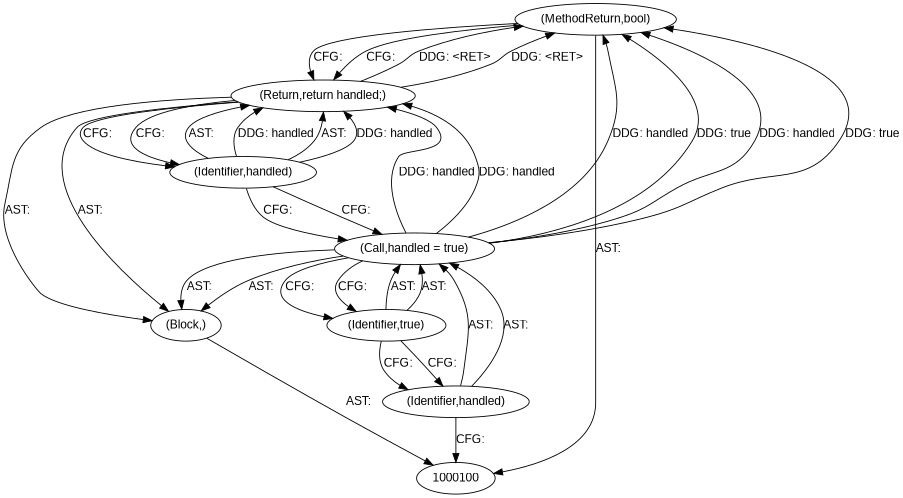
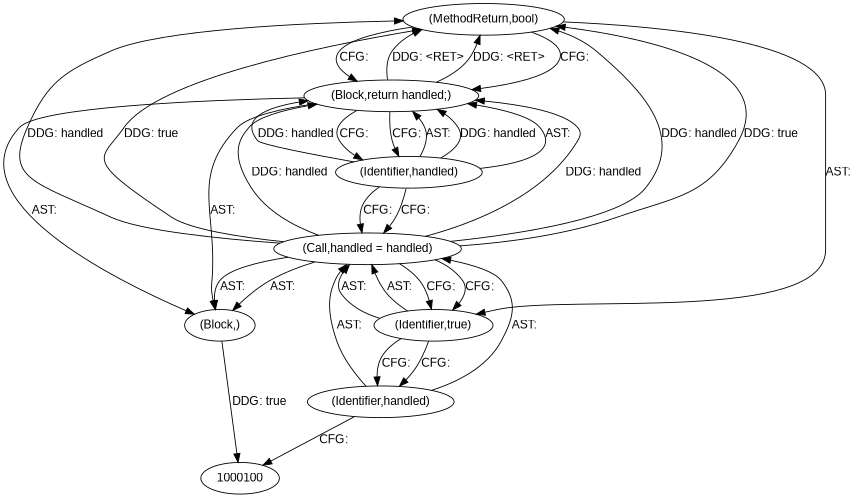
  digraph {
    fontname="Liberation Sans"
    node [fontname="Liberation Sans"]
    edge [fontname="Liberation Sans"]
    n1 [label="(MethodReturn,bool)"]
-   n2 [label="(Return,return handled;)"]
+   n2 [label="(Block,return handled;)"]
    1000100
    n4 [label="(Block,)"]
    n5 [label="(Identifier,handled)"]
-   n6 [label="(Call,handled = true)"]
+   n6 [label="(Call,handled = handled)"]
    n7 [label="(Identifier,true)"]
    n8 [label="(Identifier,handled)"]
    n1 -> n2 [label="CFG: "]
    n1 -> n2 [label="CFG: "]
-   n1 -> 1000100 [label="AST: "]
+   n1 -> n7 [label="AST: "]
    n2 -> n1 [label="DDG: <RET>"]
    n2 -> n1 [label="DDG: <RET>"]
    n2 -> n4 [label="AST: "]
    n2 -> n4 [label="AST: "]
    n2 -> n5 [label="CFG: "]
    n2 -> n5 [label="CFG: "]
-   n4 -> 1000100 [label="AST: "]
+   n4 -> 1000100 [label="DDG: true"]
    n5 -> n2 [label="AST: "]
    n5 -> n2 [label="DDG: handled"]
    n5 -> n2 [label="AST: "]
    n5 -> n2 [label="DDG: handled"]
    n5 -> n6 [label="CFG: "]
    n5 -> n6 [label="CFG: "]
    n6 -> n1 [label="DDG: handled"]
    n6 -> n1 [label="DDG: true"]
    n6 -> n1 [label="DDG: handled"]
    n6 -> n1 [label="DDG: true"]
    n6 -> n2 [label="DDG: handled"]
    n6 -> n2 [label="DDG: handled"]
    n6 -> n4 [label="AST: "]
    n6 -> n4 [label="AST: "]
    n6 -> n7 [label="CFG: "]
    n6 -> n7 [label="CFG: "]
    n7 -> n6 [label="AST: "]
    n7 -> n6 [label="AST: "]
    n7 -> n8 [label="CFG: "]
    n7 -> n8 [label="CFG: "]
    n8 -> 1000100 [label="CFG: "]
    n8 -> n6 [label="AST: "]
    n8 -> n6 [label="AST: "]
  }
